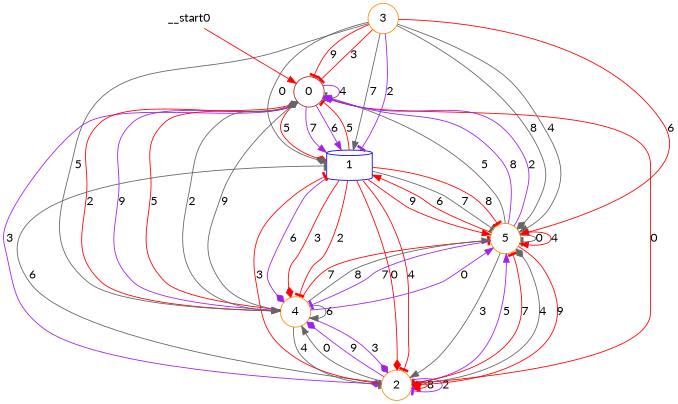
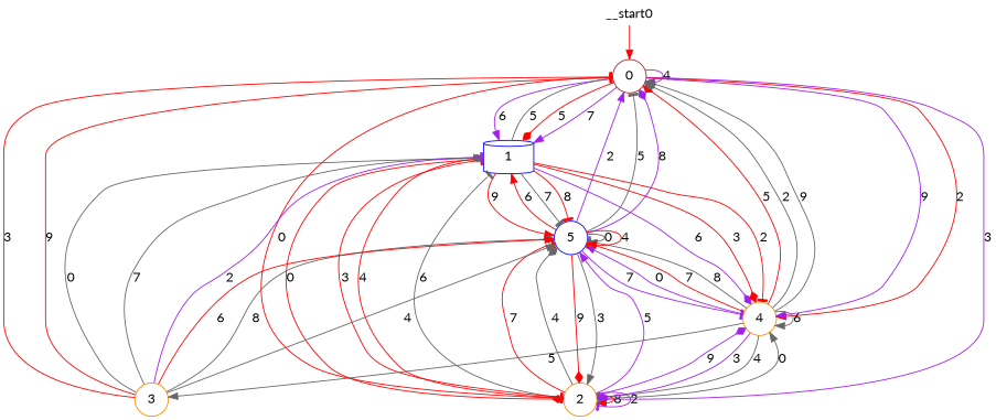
  digraph {
    fontname=Lato
    node [color=darkorange fontname=Lato shape=circle]
    edge [arrowhead=normal color=red fontname=Lato]
    n1 [color=brown label=0]
    n2 [color=blue label=1 shape=cylinder]
    n3 [label=2]
    n4 [label=4]
-   n5 [label=5]
+   n5 [color=blue label=5]
    n6 [label=3]
    __start0 [color=purple height=0 shape=none width=0]
    n1 -> n1 [color=purple label=4]
    n1 -> n2 [arrowhead=diamond label=5]
    n1 -> n2 [color=purple label=7]
    n1 -> n2 [color=purple label=6]
    n1 -> n3 [arrowhead=tee label=0]
    n1 -> n3 [arrowhead=diamond color=purple label=3]
    n1 -> n4 [label=2]
    n1 -> n4 [color=purple label=9]
-   n2 -> n1 [arrowhead=tee label=5]
+   n2 -> n1 [arrowhead=tee color=gray40 label=5]
    n2 -> n3 [arrowhead=diamond label=0]
    n2 -> n3 [arrowhead=tee label=4]
    n2 -> n4 [arrowhead=diamond color=purple label=6]
    n2 -> n4 [arrowhead=diamond label=3]
    n2 -> n4 [arrowhead=tee label=2]
    n2 -> n5 [arrowhead=tee color=gray40 label=7]
    n2 -> n5 [arrowhead=tee label=8]
    n2 -> n5 [label=9]
    n3 -> n2 [arrowhead=tee color=gray40 label=6]
    n3 -> n2 [arrowhead=tee label=3]
    n3 -> n3 [label=8]
    n3 -> n3 [arrowhead=tee color=purple label=2]
    n3 -> n4 [color=gray40 label=0]
    n3 -> n4 [arrowhead=diamond color=purple label=9]
    n3 -> n5 [color=purple label=5]
    n3 -> n5 [arrowhead=tee label=7]
    n3 -> n5 [arrowhead=diamond color=gray40 label=4]
    n4 -> n1 [arrowhead=diamond label=5]
    n4 -> n1 [arrowhead=diamond color=gray40 label=2]
    n4 -> n1 [arrowhead=diamond color=gray40 label=9]
    n4 -> n3 [arrowhead=tee color=gray40 label=4]
    n4 -> n3 [arrowhead=diamond color=purple label=3]
    n4 -> n4 [color=gray40 label=6]
    n4 -> n5 [color=purple label=0]
    n4 -> n5 [arrowhead=tee label=7]
    n4 -> n5 [color=gray40 label=8]
    n5 -> n1 [arrowhead=tee color=gray40 label=5]
    n5 -> n1 [arrowhead=diamond color=purple label=8]
    n5 -> n1 [color=purple label=2]
    n5 -> n2 [label=6]
    n5 -> n3 [color=gray40 label=3]
    n5 -> n3 [arrowhead=diamond label=9]
    n5 -> n4 [arrowhead=tee color=purple label=7]
    n5 -> n5 [arrowhead=tee color=gray40 label=0]
    n5 -> n5 [label=4]
    n6 -> n1 [arrowhead=tee label=3]
    n6 -> n1 [arrowhead=tee label=9]
    n6 -> n2 [arrowhead=diamond color=gray40 label=0]
    n6 -> n2 [color=gray40 label=7]
    n6 -> n2 [arrowhead=tee color=purple label=2]
-   n6 -> n4 [color=gray40 label=5]
+   n4 -> n6 [color=gray40 label=5]
    n6 -> n5 [arrowhead=diamond color=gray40 label=8]
    n6 -> n5 [color=gray40 label=4]
    n6 -> n5 [label=6]
    __start0 -> n1
  }
